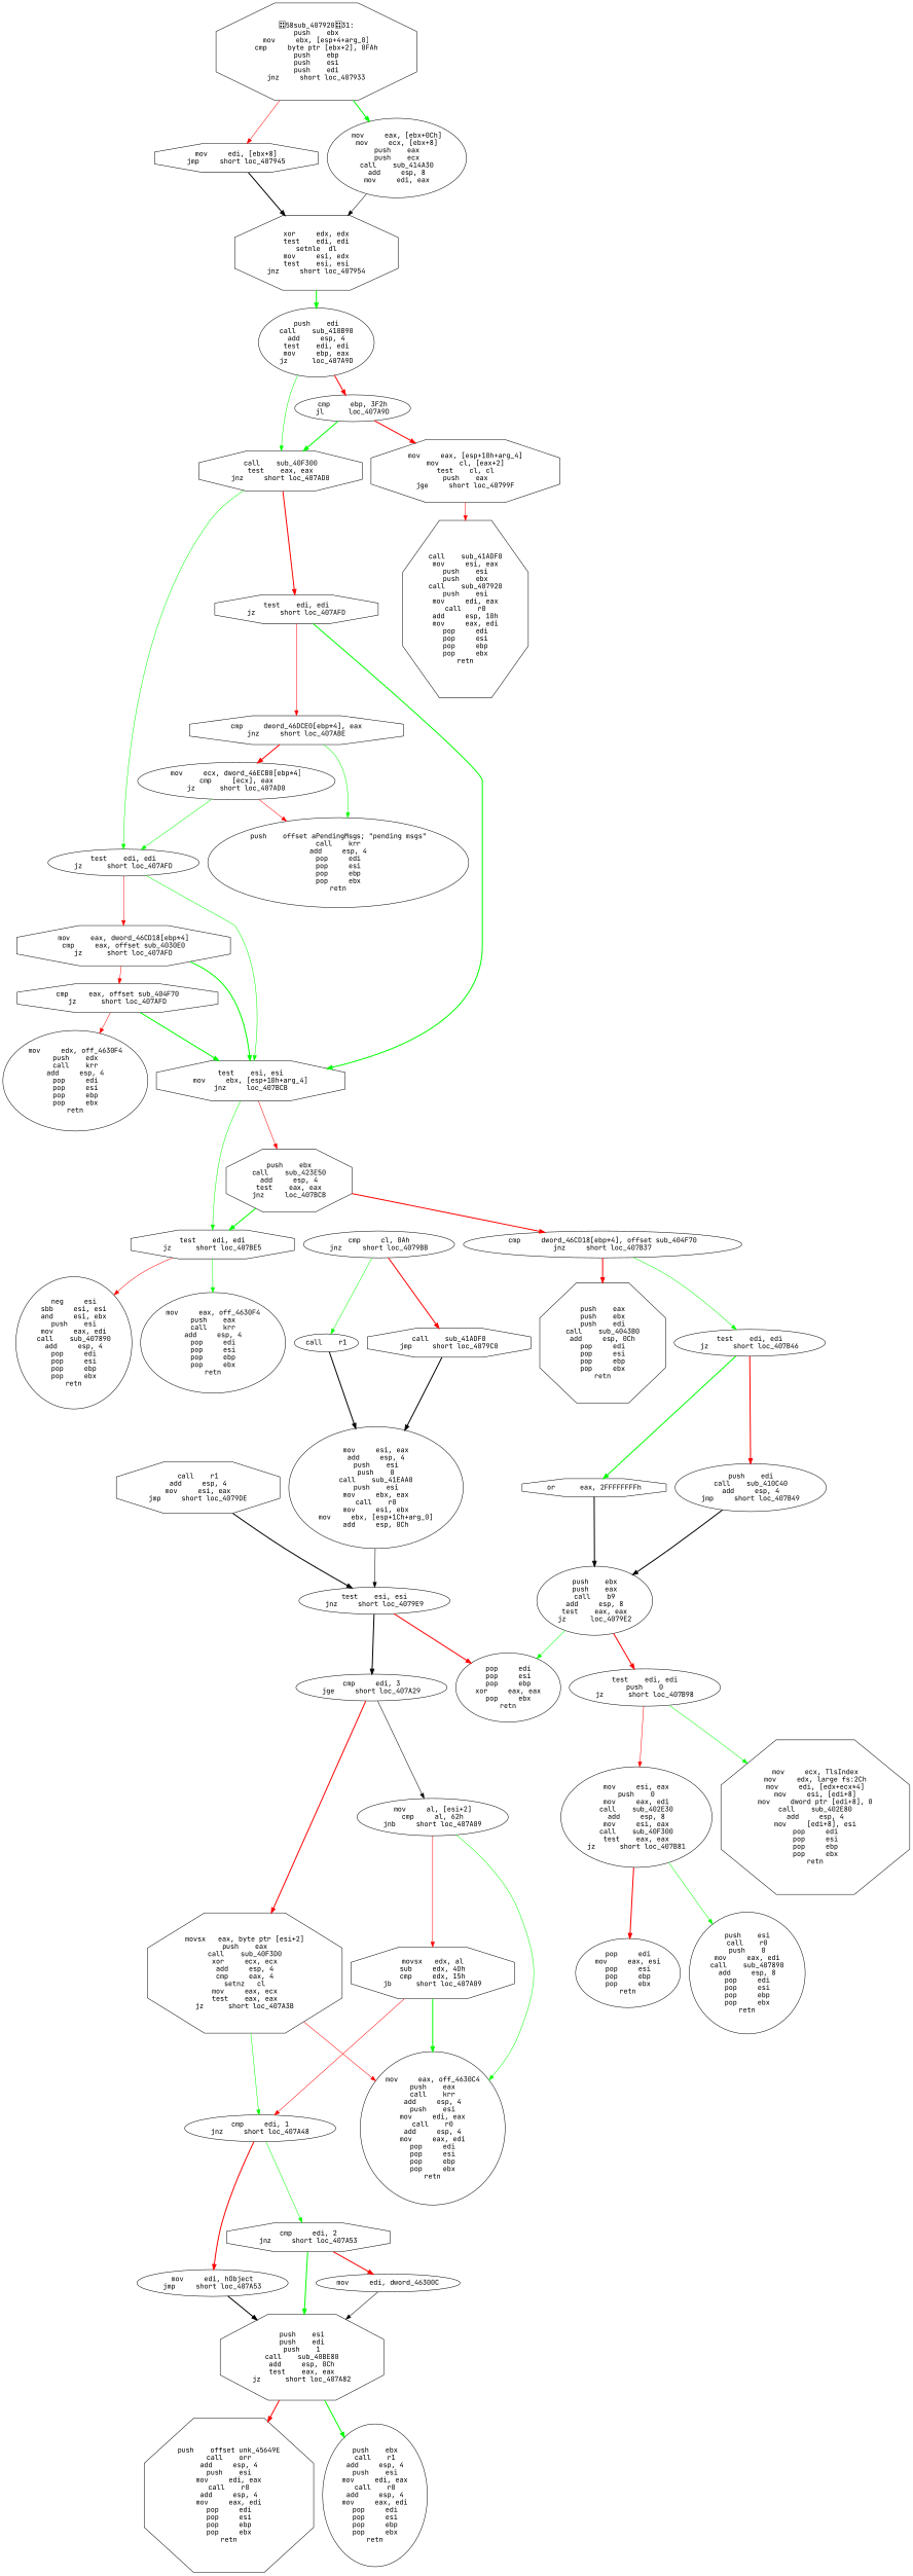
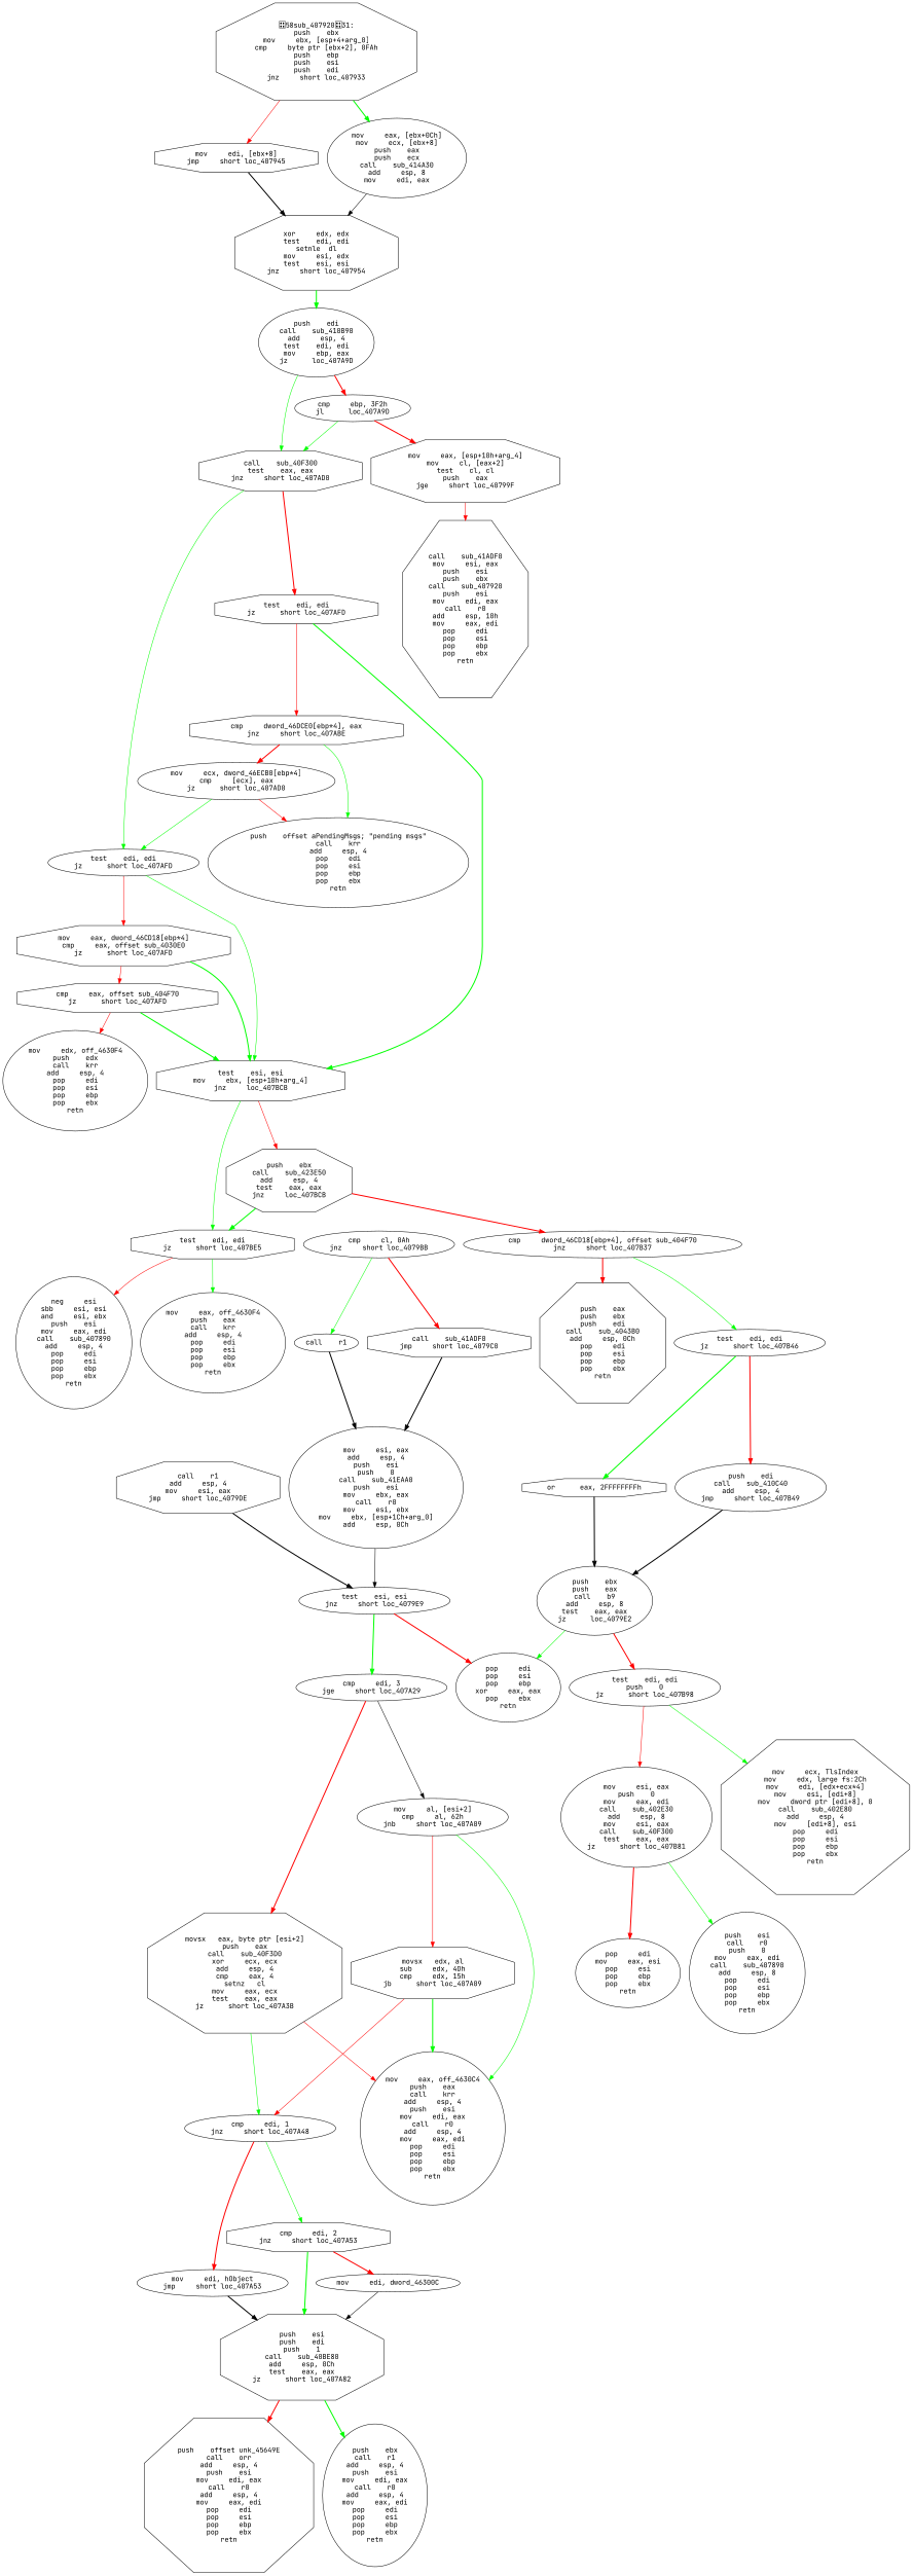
  digraph {
    fontname="JetBrains Mono"
    node [fontname="JetBrains Mono" shape=ellipse]
    edge [color=red fontname="JetBrains Mono" style=bold]
    n1 [label="58sub_40792031:\npush    ebx\nmov     ebx, [esp+4+arg_0]\ncmp     byte ptr [ebx+2], 0FAh\npush    ebp\npush    esi\npush    edi\njnz     short loc_407933" shape=octagon]
    n2 [label="mov     edi, [ebx+8]\njmp     short loc_407945" shape=octagon]
    n3 [label="mov     eax, [ebx+0Ch]\nmov     ecx, [ebx+8]\npush    eax\npush    ecx\ncall    sub_414A30\nadd     esp, 8\nmov     edi, eax"]
    n4 [label="xor     edx, edx\ntest    edi, edi\nsetnle  dl\nmov     esi, edx\ntest    esi, esi\njnz     short loc_407954" shape=octagon]
    n5 [label="push    edi\ncall    sub_410B90\nadd     esp, 4\ntest    edi, edi\nmov     ebp, eax\njz      loc_407A9D"]
    n6 [label="cmp     ebp, 3F2h\njl      loc_407A9D"]
    n7 [label="call    sub_40F300\ntest    eax, eax\njnz     short loc_407AD0" shape=octagon]
    n8 [label="mov     eax, [esp+10h+arg_4]\nmov     cl, [eax+2]\ntest    cl, cl\npush    eax\njge     short loc_40799F" shape=octagon]
    n9 [label="test    edi, edi\njz      short loc_407AFD" shape=octagon]
    n10 [label="test    edi, edi\njz      short loc_407AFD"]
    n11 [label="call    sub_41ADF0\nmov     esi, eax\npush    esi\npush    ebx\ncall    sub_407920\npush    esi\nmov     edi, eax\ncall    r0\nadd     esp, 10h\nmov     eax, edi\npop     edi\npop     esi\npop     ebp\npop     ebx\nretn" shape=octagon]
    n12 [label="call    r1\nadd     esp, 4\nmov     esi, eax\njmp     short loc_4079DE" shape=octagon]
    n13 [label="test    esi, esi\njnz     short loc_4079E9"]
    n14 [label="cmp     cl, 0Ah\njnz     short loc_4079BB"]
    n15 [label="call    sub_41ADF0\njmp     short loc_4079C0" shape=octagon]
    n16 [label="call    r1"]
    n17 [label="pop     edi\npop     esi\npop     ebp\nxor     eax, eax\npop     ebx\nretn"]
    n18 [label="cmp     edi, 3\njge     short loc_407A29"]
    n19 [label="mov     esi, eax\nadd     esp, 4\npush    esi\npush    0\ncall    sub_41EAA0\npush    esi\nmov     ebx, eax\ncall    r0\nmov     esi, ebx\nmov     ebx, [esp+1Ch+arg_0]\nadd     esp, 0Ch"]
    n20 [label="movsx   eax, byte ptr [esi+2]\npush    eax\ncall    sub_40F3D0\nxor     ecx, ecx\nadd     esp, 4\ncmp     eax, 4\nsetnz   cl\nmov     eax, ecx\ntest    eax, eax\njz      short loc_407A3B" shape=octagon]
    n21 [label="mov     al, [esi+2]\ncmp     al, 62h\njnb     short loc_407A09"]
    n22 [label="mov     eax, off_4630C4\npush    eax\ncall    krr\nadd     esp, 4\npush    esi\nmov     edi, eax\ncall    r0\nadd     esp, 4\nmov     eax, edi\npop     edi\npop     esi\npop     ebp\npop     ebx\nretn"]
    n23 [label="cmp     edi, 1\njnz     short loc_407A48"]
    n24 [label="movsx   edx, al\nsub     edx, 4Dh\ncmp     edx, 15h\njb      short loc_407A09" shape=octagon]
    n25 [label="mov     edi, hObject\njmp     short loc_407A53"]
    n26 [label="cmp     edi, 2\njnz     short loc_407A53" shape=octagon]
    n27 [label="push    esi\npush    edi\npush    1\ncall    sub_40BE80\nadd     esp, 0Ch\ntest    eax, eax\njz      short loc_407A82" shape=octagon]
    n28 [label="mov     edi, dword_46300C"]
    n29 [label="push    offset unk_45649E\ncall    orr\nadd     esp, 4\npush    esi\nmov     edi, eax\ncall    r0\nadd     esp, 4\nmov     eax, edi\npop     edi\npop     esi\npop     ebp\npop     ebx\nretn" shape=octagon]
    n30 [label="push    ebx\ncall    r1\nadd     esp, 4\npush    esi\nmov     edi, eax\ncall    r0\nadd     esp, 4\nmov     eax, edi\npop     edi\npop     esi\npop     ebp\npop     ebx\nretn"]
    n31 [label="cmp     dword_46DCE0[ebp*4], eax\njnz     short loc_407ABE" shape=octagon]
    n32 [label="test    esi, esi\nmov     ebx, [esp+10h+arg_4]\njnz     loc_407BCB" shape=octagon]
    n33 [label="mov     eax, dword_46CD18[ebp*4]\ncmp     eax, offset sub_4030E0\njz      short loc_407AFD" shape=octagon]
    n34 [label="mov     ecx, dword_46ECB0[ebp*4]\ncmp     [ecx], eax\njz      short loc_407AD0"]
    n35 [label="push    offset aPendingMsgs; \"pending msgs\"\ncall    krr\nadd     esp, 4\npop     edi\npop     esi\npop     ebp\npop     ebx\nretn"]
    n36 [label="push    ebx\ncall    sub_423E50\nadd     esp, 4\ntest    eax, eax\njnz     loc_407BCB" shape=octagon]
    n37 [label="test    edi, edi\njz      short loc_407BE5" shape=octagon]
    n38 [label="cmp     eax, offset sub_404F70\njz      short loc_407AFD" shape=octagon]
    n39 [label="mov     edx, off_4630F4\npush    edx\ncall    krr\nadd     esp, 4\npop     edi\npop     esi\npop     ebp\npop     ebx\nretn"]
    n40 [label="cmp     dword_46CD18[ebp*4], offset sub_404F70\njnz     short loc_407B37"]
    n41 [label="neg     esi\nsbb     esi, esi\nand     esi, ebx\npush    esi\nmov     eax, edi\ncall    sub_407890\nadd     esp, 4\npop     edi\npop     esi\npop     ebp\npop     ebx\nretn"]
    n42 [label="mov     eax, off_4630F4\npush    eax\ncall    krr\nadd     esp, 4\npop     edi\npop     esi\npop     ebp\npop     ebx\nretn"]
    n43 [label="push    eax\npush    ebx\npush    edi\ncall    sub_4043B0\nadd     esp, 0Ch\npop     edi\npop     esi\npop     ebp\npop     ebx\nretn" shape=octagon]
    n44 [label="test    edi, edi\njz      short loc_407B46"]
    n45 [label="push    edi\ncall    sub_410C40\nadd     esp, 4\njmp     short loc_407B49"]
    n46 [label="or      eax, 2FFFFFFFFh" shape=octagon]
    n47 [label="push    ebx\npush    eax\ncall    b9\nadd     esp, 8\ntest    eax, eax\njz      loc_4079E2"]
    n48 [label="test    edi, edi\npush    0\njz      short loc_407B98"]
    n49 [label="mov     esi, eax\npush    0\nmov     eax, edi\ncall    sub_402E30\nadd     esp, 8\nmov     esi, eax\ncall    sub_40F300\ntest    eax, eax\njz      short loc_407B81"]
    n50 [label="mov     ecx, TlsIndex\nmov     edx, large fs:2Ch\nmov     edi, [edx+ecx*4]\nmov     esi, [edi+8]\nmov     dword ptr [edi+8], 0\ncall    sub_402E80\nadd     esp, 4\nmov     [edi+8], esi\npop     edi\npop     esi\npop     ebp\npop     ebx\nretn" shape=octagon]
    n51 [label="pop     edi\nmov     eax, esi\npop     esi\npop     ebp\npop     ebx\nretn"]
    n52 [label="push    esi\ncall    r0\npush    0\nmov     eax, edi\ncall    sub_407890\nadd     esp, 8\npop     edi\npop     esi\npop     ebp\npop     ebx\nretn"]
    n1 -> n2 [style=solid]
    n1 -> n3 [color=green]
    n2 -> n4 [color=black]
    n3 -> n4 [color=black style=solid]
    n4 -> n5 [color=green]
    n5 -> n6
    n5 -> n7 [color=green style=solid]
-   n6 -> n7 [color=green]
+   n6 -> n7 [color=green style=solid]
    n6 -> n8
    n7 -> n9
    n7 -> n10 [color=green style=solid]
    n8 -> n11 [style=solid]
    n9 -> n31 [style=solid]
    n9 -> n32 [color=green]
    n10 -> n32 [color=green style=solid]
    n10 -> n33 [style=solid]
    n12 -> n13 [color=black]
    n13 -> n17
-   n13 -> n18 [color=black]
+   n13 -> n18 [color=green]
    n14 -> n15
    n14 -> n16 [color=green style=solid]
    n15 -> n19 [color=black]
    n16 -> n19 [color=black]
    n18 -> n20
    n18 -> n21 [color=black style=solid]
    n19 -> n13 [color=black style=solid]
    n20 -> n22 [style=solid]
    n20 -> n23 [color=green style=solid]
    n21 -> n22 [color=green style=solid]
    n21 -> n24 [style=solid]
    n23 -> n25
    n23 -> n26 [color=green style=solid]
    n24 -> n22 [color=green]
    n24 -> n23 [style=solid]
    n25 -> n27 [color=black]
    n26 -> n27 [color=green]
    n26 -> n28
    n27 -> n29
    n27 -> n30 [color=green]
    n28 -> n27 [color=black style=solid]
    n31 -> n34
    n31 -> n35 [color=green style=solid]
    n32 -> n36 [style=solid]
    n32 -> n37 [color=green style=solid]
    n33 -> n32 [color=green]
    n33 -> n38 [style=solid]
    n34 -> n10 [color=green style=solid]
    n34 -> n35 [style=solid]
    n36 -> n37 [color=green]
    n36 -> n40
    n37 -> n41 [style=solid]
    n37 -> n42 [color=green style=solid]
    n38 -> n32 [color=green]
    n38 -> n39 [style=solid]
    n40 -> n43
    n40 -> n44 [color=green style=solid]
    n44 -> n45
    n44 -> n46 [color=green]
    n45 -> n47 [color=black]
    n46 -> n47 [color=black]
    n47 -> n17 [color=green style=solid]
    n47 -> n48
    n48 -> n49 [style=solid]
    n48 -> n50 [color=green style=solid]
    n49 -> n51
    n49 -> n52 [color=green style=solid]
  }
